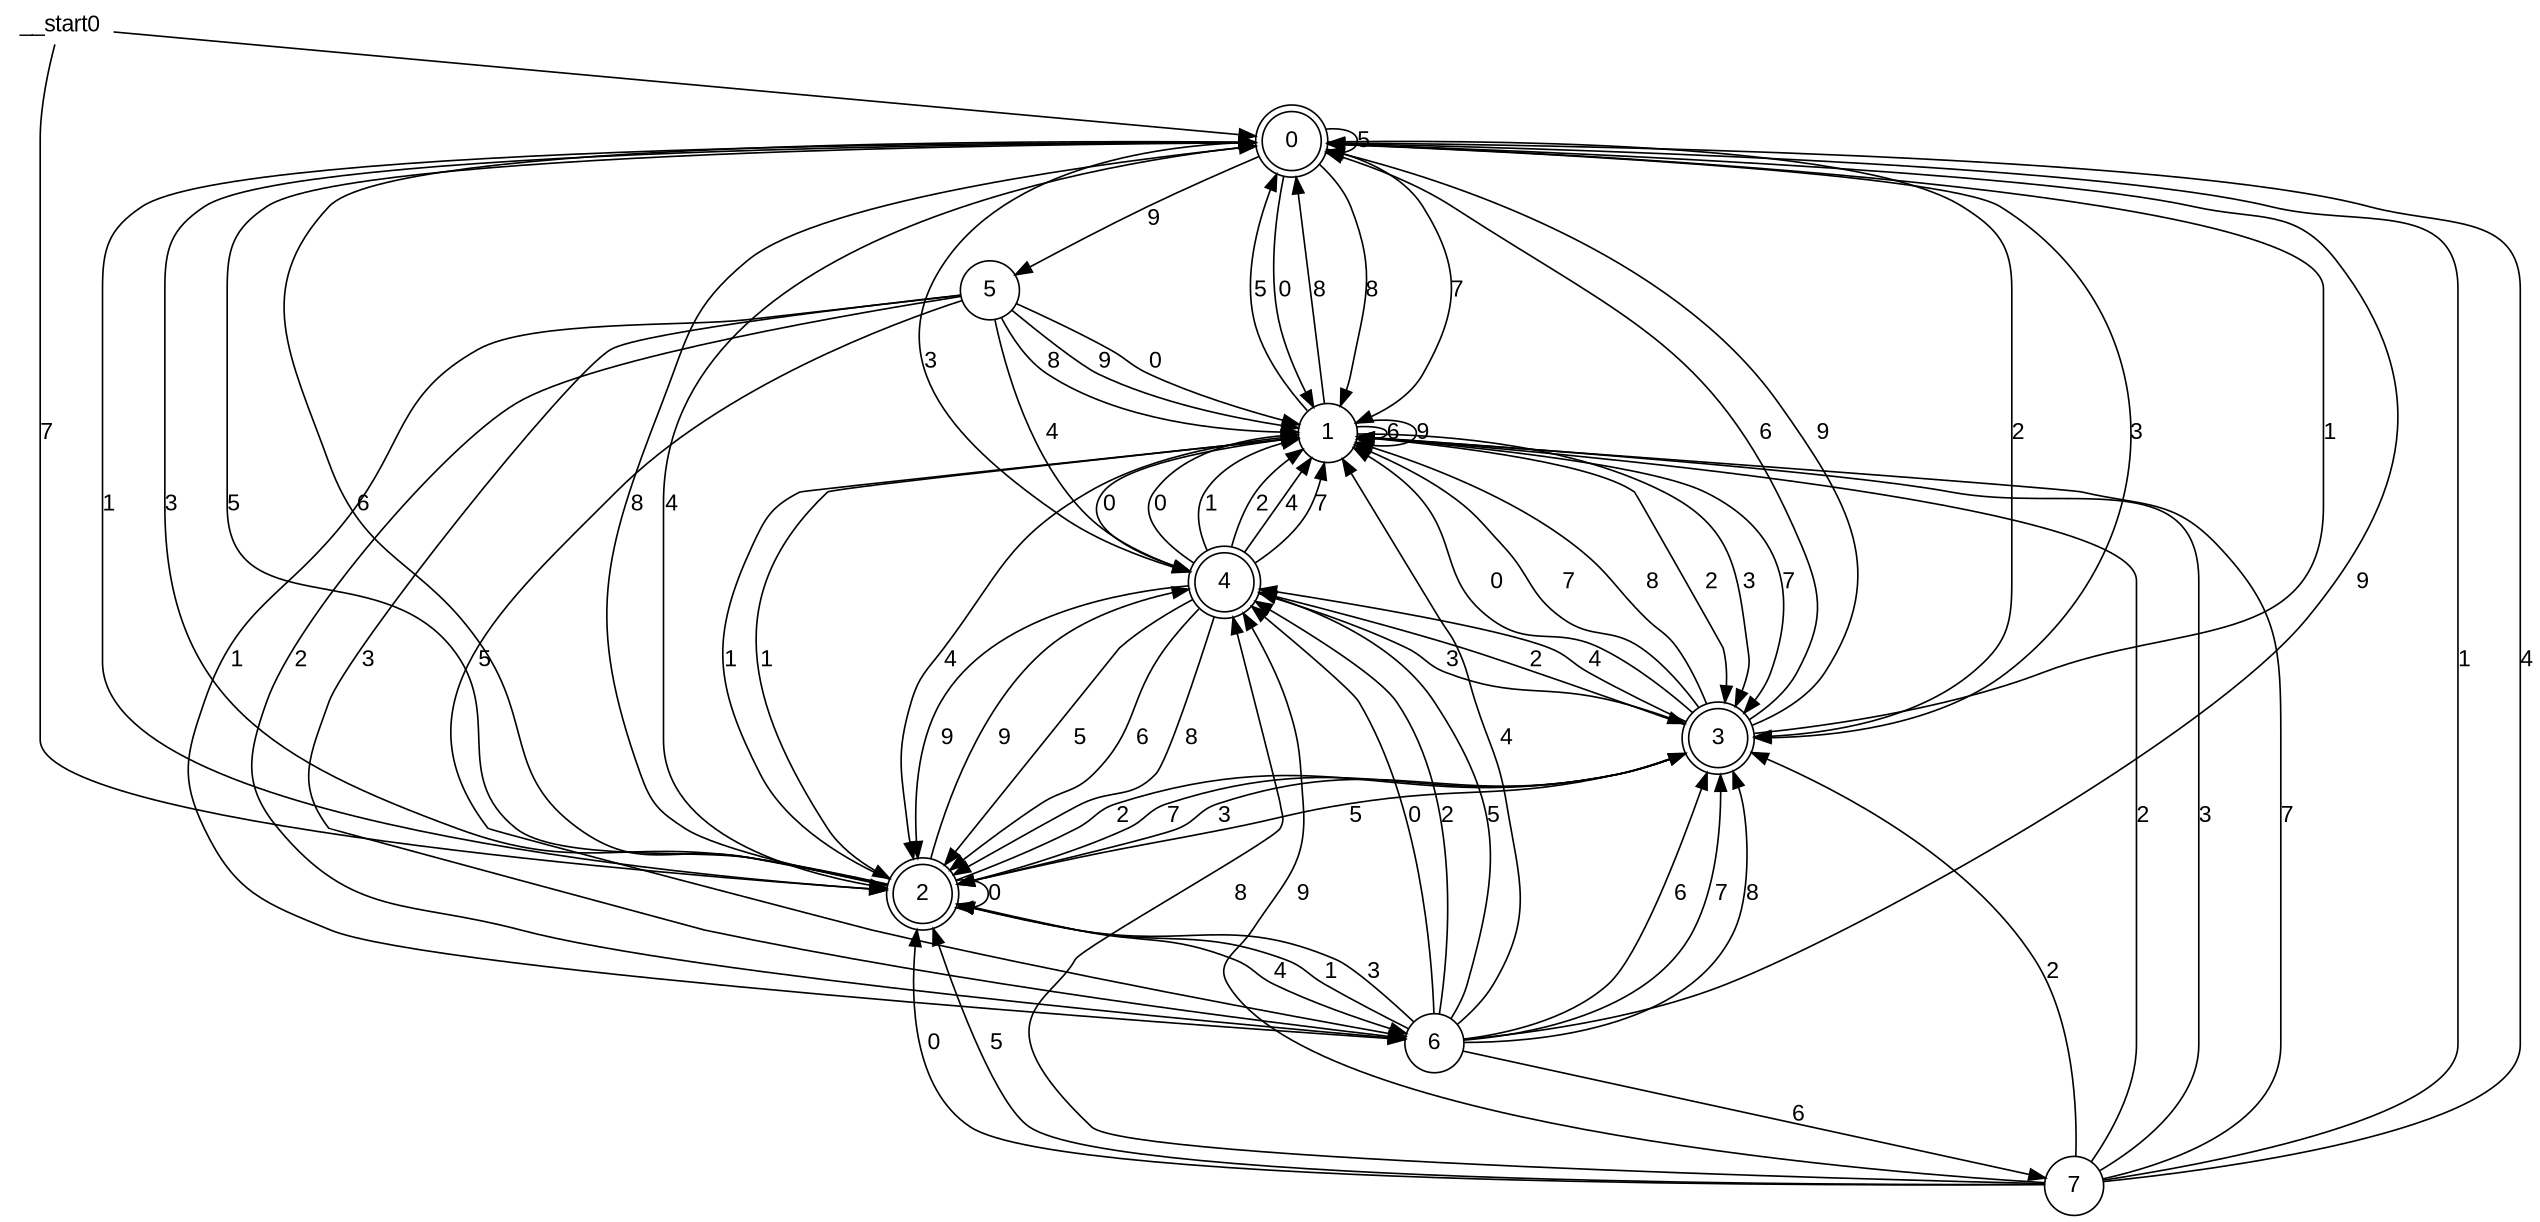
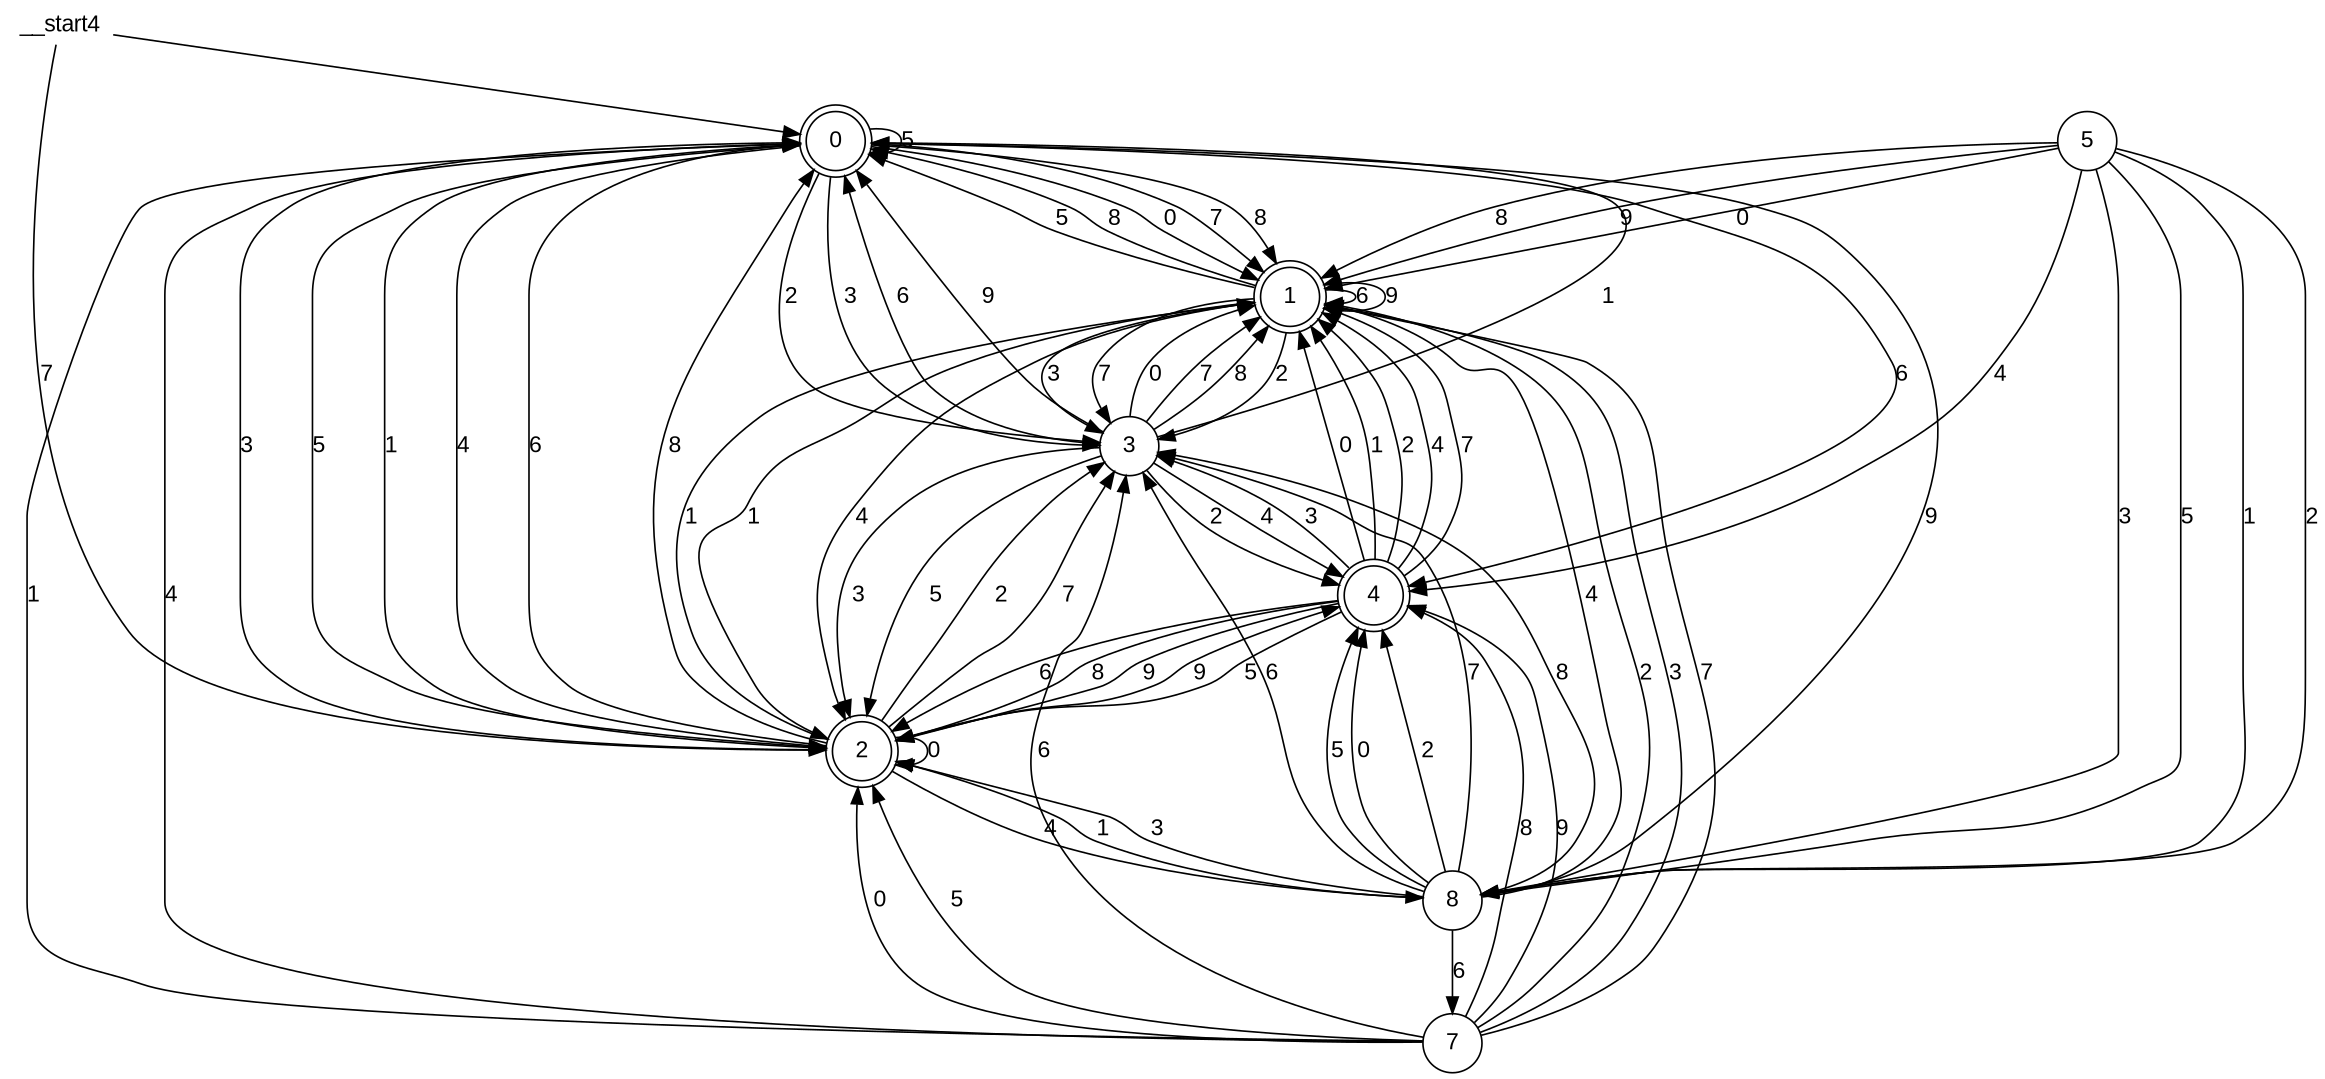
  digraph {
    fontname="Liberation Sans"
    node [fontname="Liberation Sans" shape=doublecircle]
    edge [fontname="Liberation Sans"]
    n1 [label=0]
-   n2 [label=1 shape=circle]
+   n2 [label=1]
    n3 [label=2]
-   n4 [label=3]
+   n4 [label=3 shape=circle]
    n5 [label=4]
    n6 [label=5 shape=circle]
-   n7 [label=6 shape=circle]
+   n7 [label=8 shape=circle]
    n8 [label=7 shape=circle]
-   __start0 [height=0 shape=none width=0]
+   __start0 [height=0 shape=none width=0 label=__start4]
    n1 -> n1 [label=5]
    n1 -> n2 [label=0]
    n1 -> n2 [label=7]
    n1 -> n2 [label=8]
    n1 -> n3 [label=1]
    n1 -> n3 [label=4]
    n1 -> n4 [label=2]
    n1 -> n4 [label=3]
-   n1 -> n5 [label=3]
-   n1 -> n6 [label=9]
+   n1 -> n5 [label=6]
    n2 -> n1 [label=5]
    n2 -> n1 [label=8]
    n2 -> n2 [label=6]
    n2 -> n2 [label=9]
    n2 -> n3 [label=1]
    n2 -> n3 [label=4]
    n2 -> n4 [label=2]
    n2 -> n4 [label=3]
    n2 -> n4 [label=7]
-   n2 -> n5 [label=0]
    n3 -> n1 [label=3]
    n3 -> n1 [label=5]
    n3 -> n1 [label=6]
    n3 -> n1 [label=8]
    n3 -> n2 [label=1]
    n3 -> n3 [label=0]
    n3 -> n4 [label=2]
    n3 -> n4 [label=7]
    n3 -> n5 [label=9]
    n3 -> n7 [label=4]
    n4 -> n1 [label=1]
    n4 -> n1 [label=6]
    n4 -> n1 [label=9]
    n4 -> n2 [label=0]
    n4 -> n2 [label=7]
    n4 -> n2 [label=8]
    n4 -> n3 [label=3]
    n4 -> n3 [label=5]
    n4 -> n5 [label=2]
    n4 -> n5 [label=4]
    n5 -> n2 [label=0]
    n5 -> n2 [label=1]
    n5 -> n2 [label=2]
    n5 -> n2 [label=4]
    n5 -> n2 [label=7]
    n5 -> n3 [label=5]
    n5 -> n3 [label=6]
    n5 -> n3 [label=8]
    n5 -> n3 [label=9]
    n5 -> n4 [label=3]
    n6 -> n2 [label=0]
    n6 -> n2 [label=8]
    n6 -> n2 [label=9]
    n6 -> n5 [label=4]
    n6 -> n7 [label=1]
    n6 -> n7 [label=2]
    n6 -> n7 [label=3]
    n6 -> n7 [label=5]
    n7 -> n1 [label=9]
    n7 -> n2 [label=4]
    n7 -> n3 [label=1]
    n7 -> n3 [label=3]
    n7 -> n4 [label=6]
    n7 -> n4 [label=7]
    n7 -> n4 [label=8]
    n7 -> n5 [label=0]
    n7 -> n5 [label=2]
    n7 -> n5 [label=5]
    n7 -> n8 [label=6]
    n8 -> n1 [label=1]
    n8 -> n1 [label=4]
    n8 -> n2 [label=2]
    n8 -> n2 [label=3]
    n8 -> n2 [label=7]
    n8 -> n3 [label=0]
    n8 -> n3 [label=5]
-   n8 -> n4 [label=2]
+   n8 -> n4 [label=6]
    n8 -> n5 [label=8]
    n8 -> n5 [label=9]
    __start0 -> n1
    __start0 -> n3 [label=7]
  }
